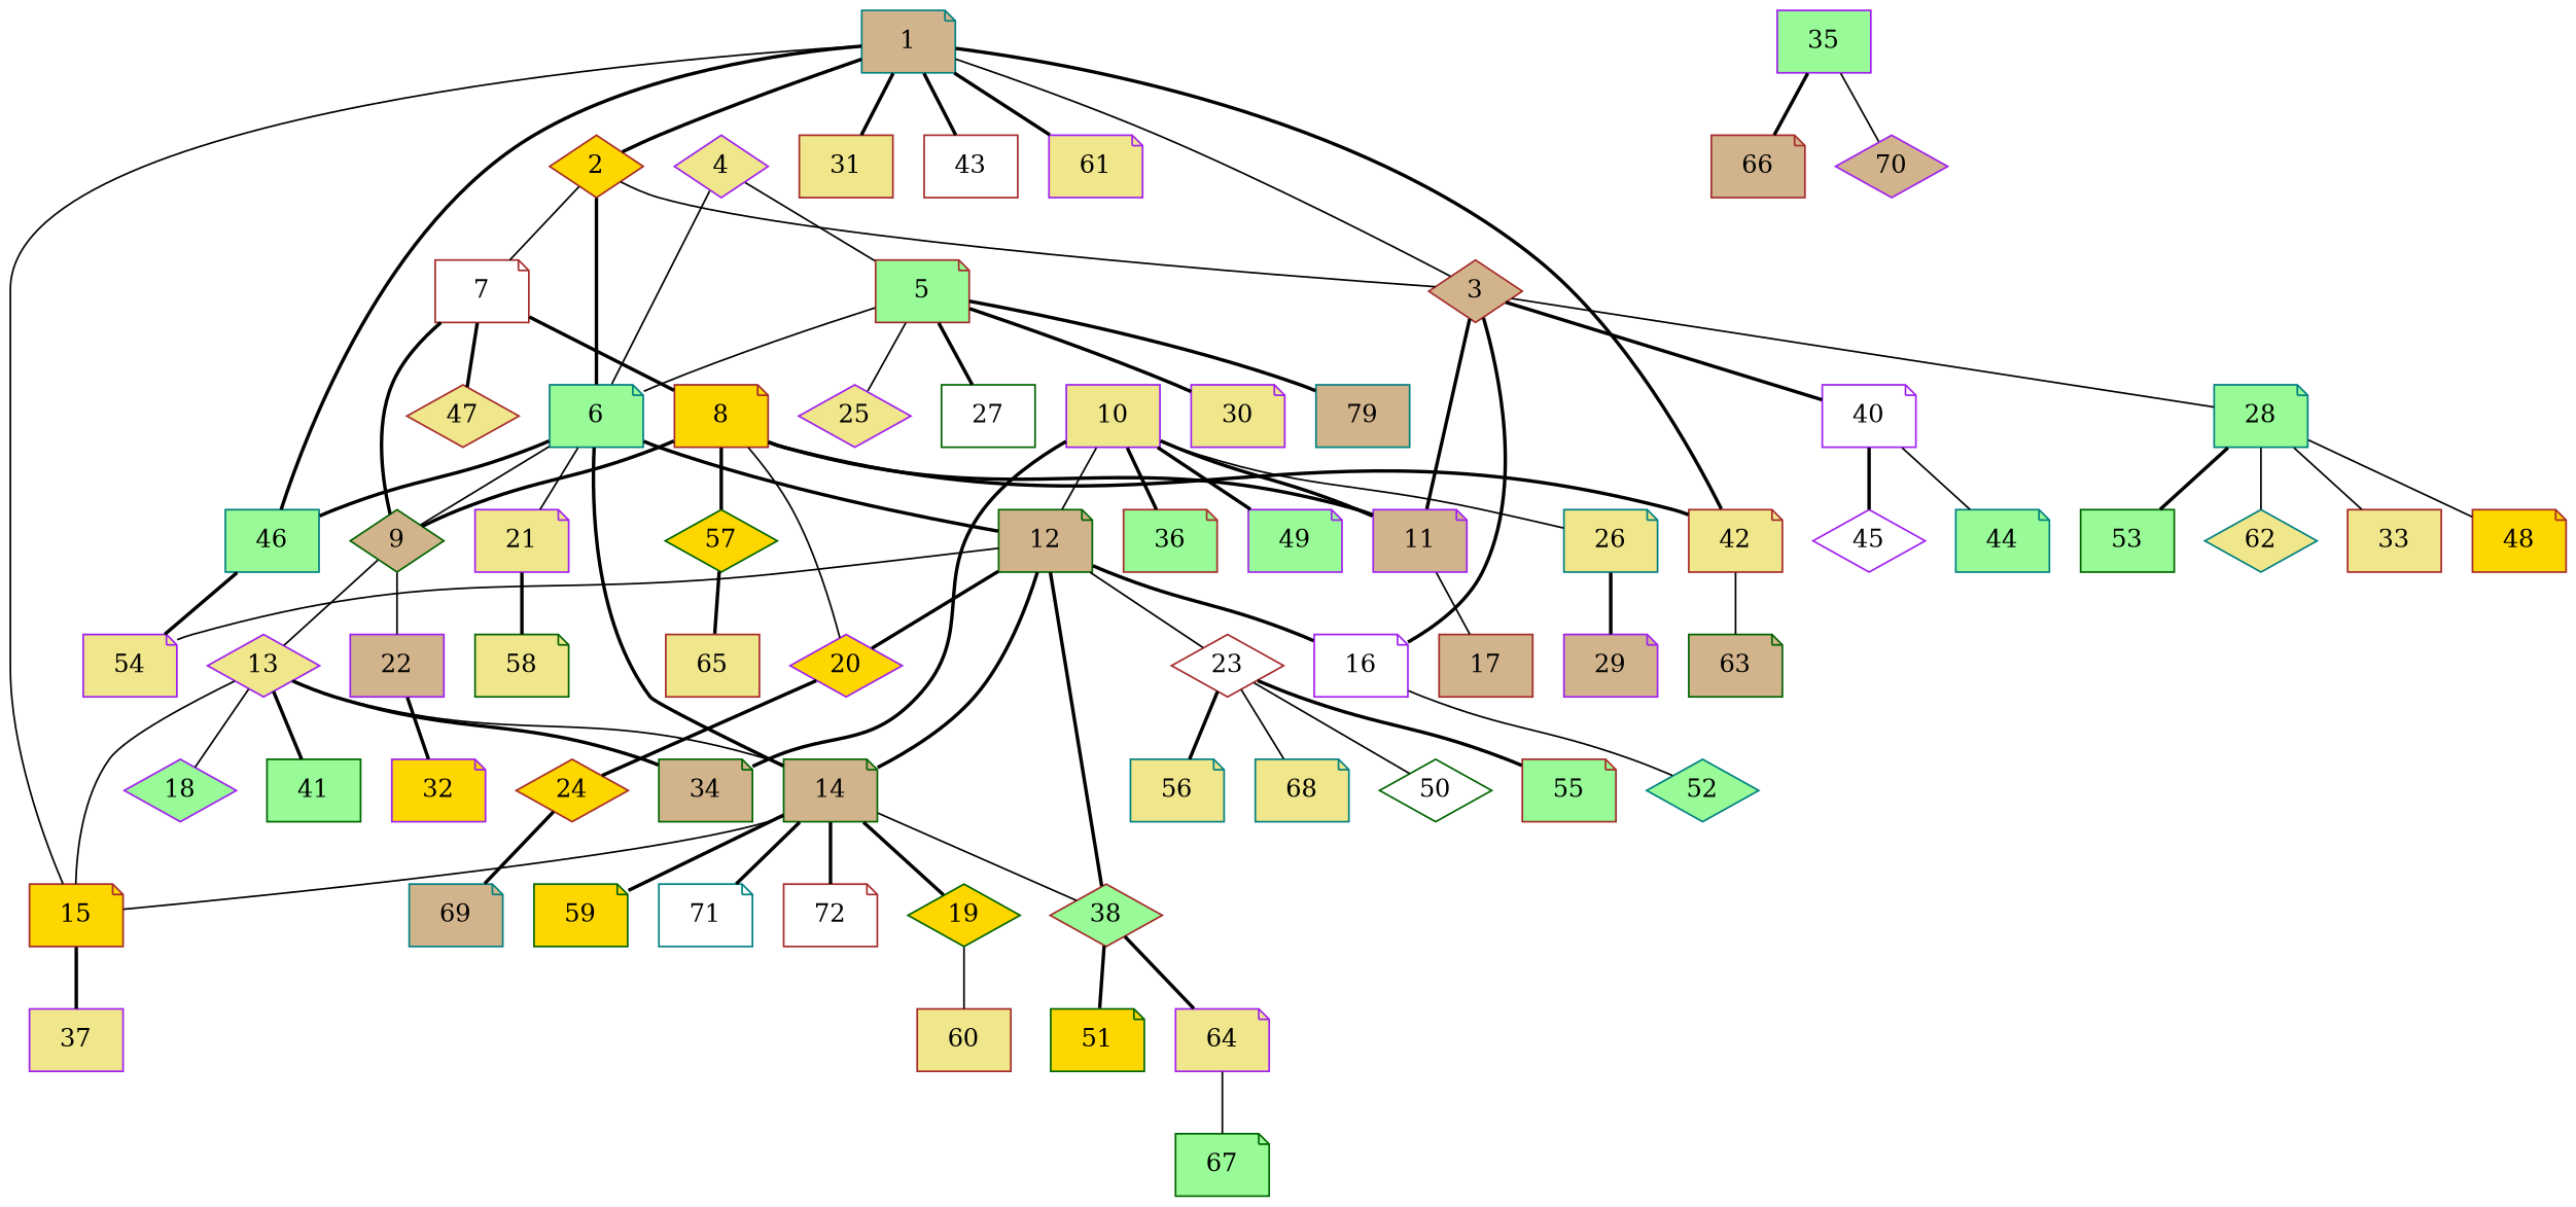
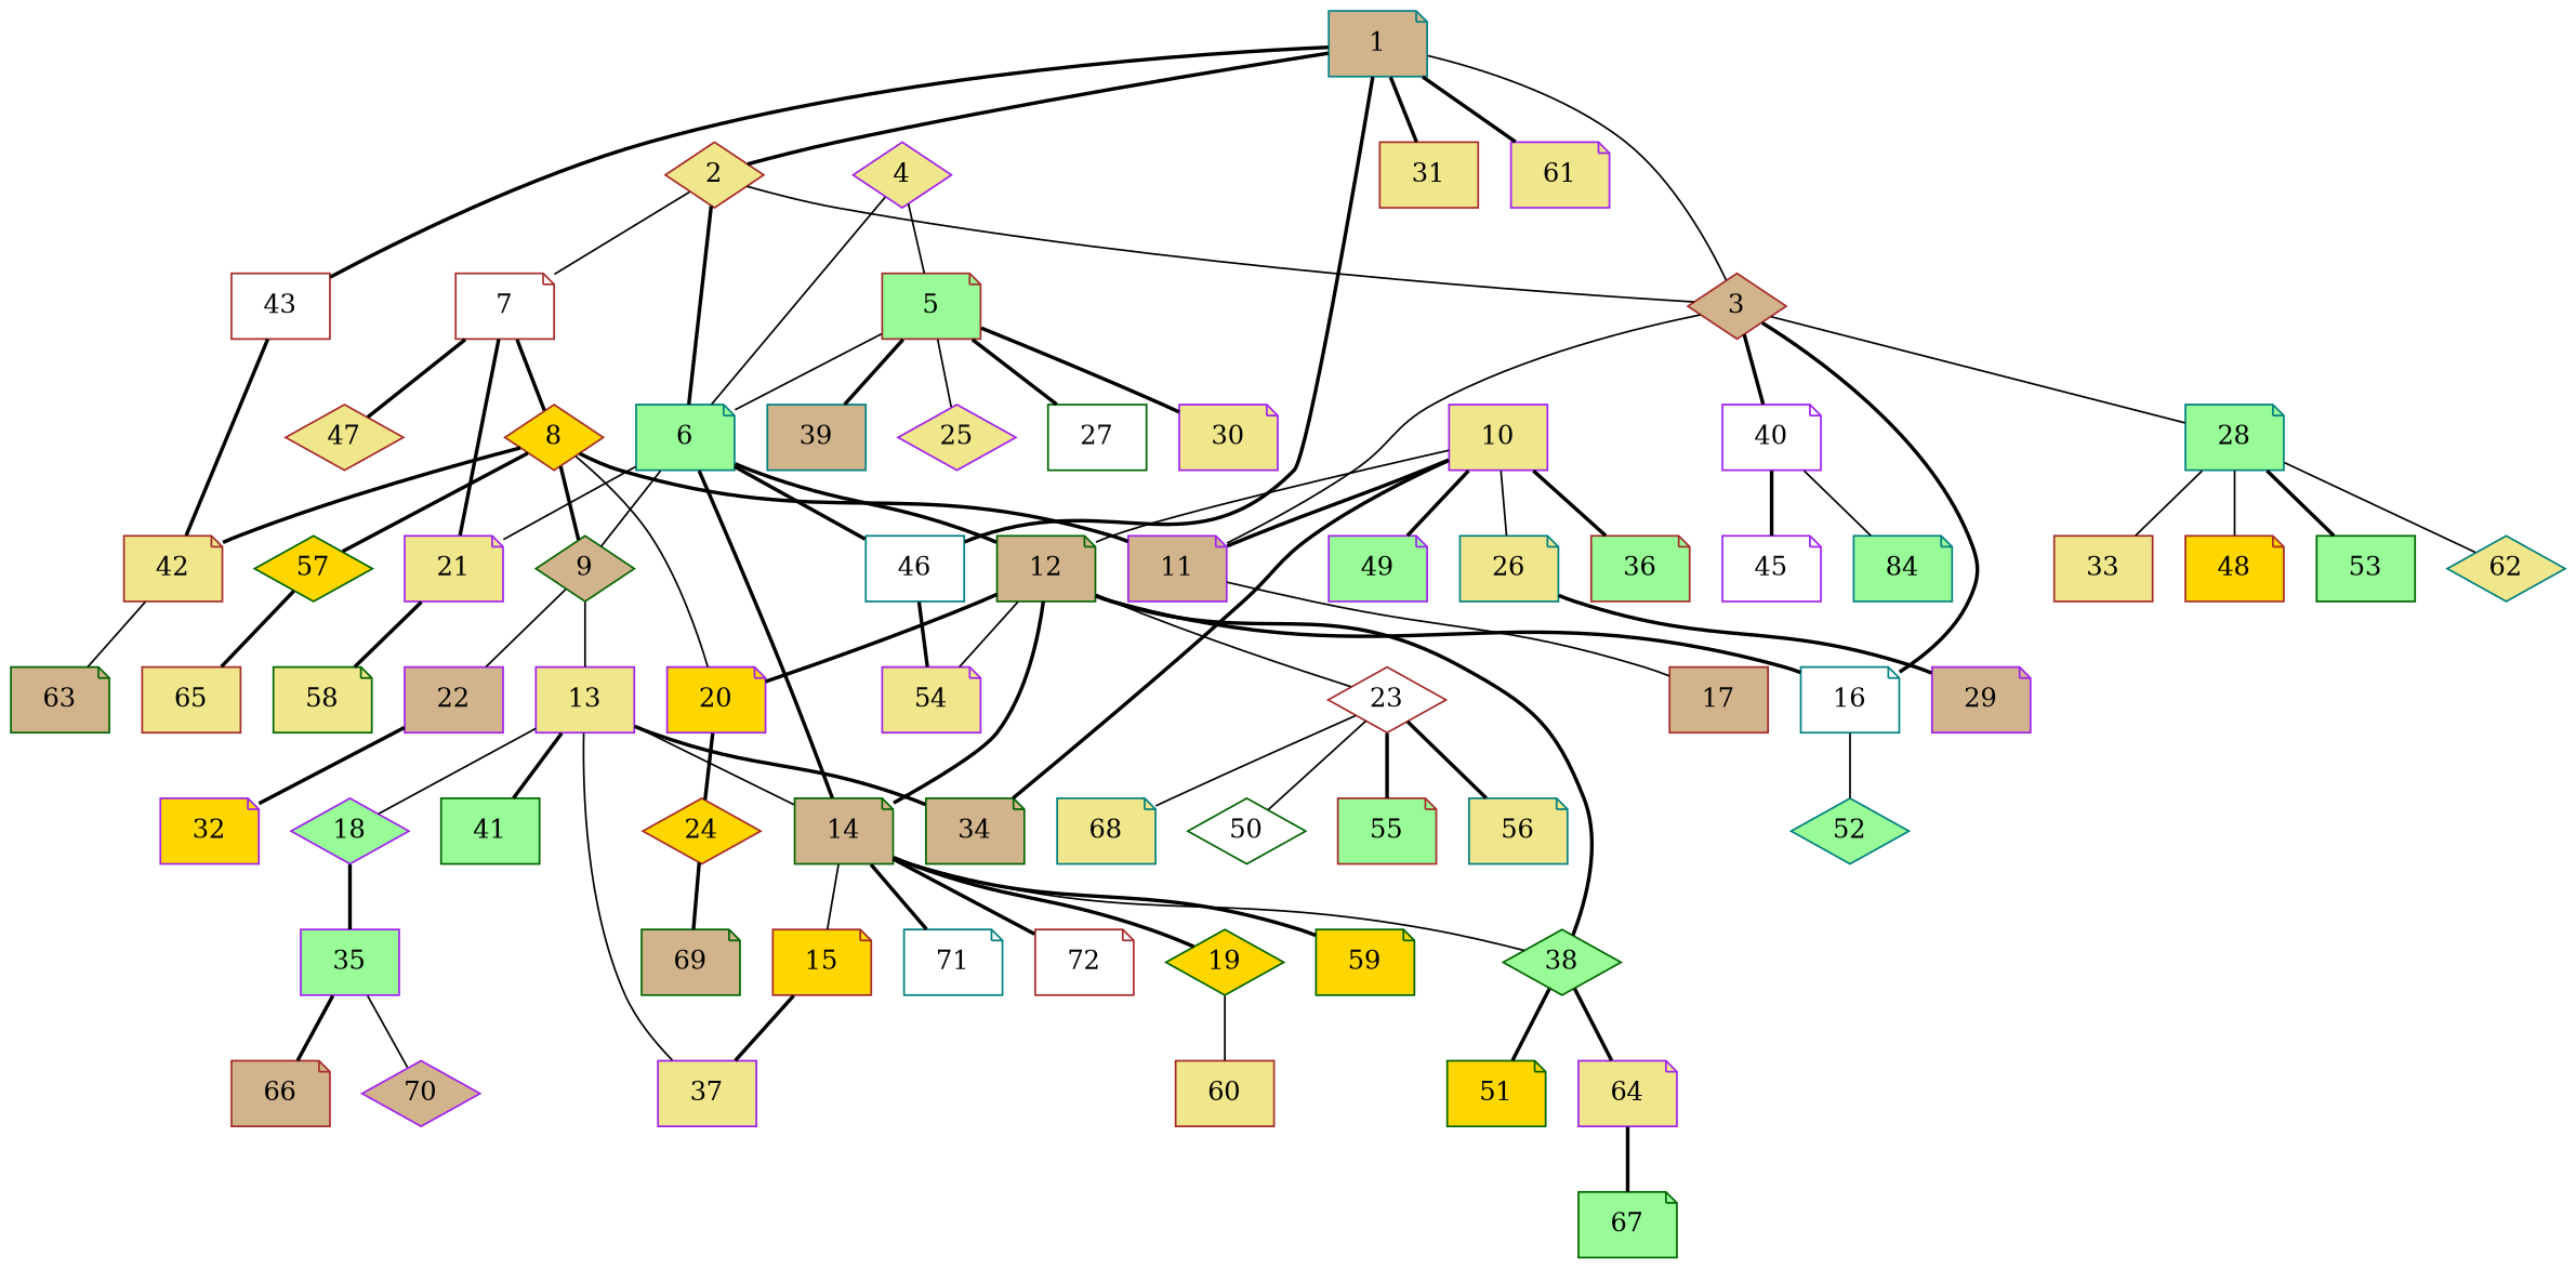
  graph {
    node [color=purple fillcolor=khaki shape=note style=filled]
    edge [style=bold]
    1 [color=teal fillcolor=tan]
-   2 [color=brown fillcolor=gold shape=diamond]
+   2 [color=brown shape=diamond]
    3 [color=brown fillcolor=tan shape=diamond]
    15 [color=brown fillcolor=gold]
    31 [color=brown shape=box]
    42 [color=brown]
    43 [color=brown fillcolor=white shape=box]
-   46 [color=teal fillcolor=palegreen shape=box]
+   46 [color=teal fillcolor=white shape=box]
    61
    6 [color=teal fillcolor=palegreen]
    7 [color=brown fillcolor=white]
    11 [fillcolor=tan]
-   16 [fillcolor=white]
+   16 [color=teal fillcolor=white]
    28 [color=teal fillcolor=palegreen]
    40 [fillcolor=white]
    37 [shape=box]
    63 [color=darkgreen fillcolor=tan]
    54
    9 [color=darkgreen fillcolor=tan shape=diamond]
    12 [color=darkgreen fillcolor=tan]
    14 [color=darkgreen fillcolor=tan]
    21
-   8 [color=brown fillcolor=gold]
+   8 [color=brown fillcolor=gold shape=diamond]
    47 [color=brown shape=diamond]
    17 [color=brown fillcolor=tan shape=box]
    52 [color=teal fillcolor=palegreen shape=diamond]
    33 [color=brown shape=box]
    48 [color=brown fillcolor=gold]
    53 [color=darkgreen fillcolor=palegreen shape=box]
    62 [color=teal shape=diamond]
-   44 [color=teal fillcolor=palegreen]
-   45 [fillcolor=white shape=diamond]
+   44 [color=teal fillcolor=palegreen label=84]
+   45 [fillcolor=white]
    4 [shape=diamond]
    5 [color=brown fillcolor=palegreen]
    25 [shape=diamond]
    27 [color=darkgreen fillcolor=white shape=box]
    30
-   39 [color=teal fillcolor=tan shape=box label=79]
-   13 [shape=diamond]
+   39 [color=teal fillcolor=tan shape=box]
+   13 [shape=box]
    22 [fillcolor=tan shape=box]
-   20 [fillcolor=gold shape=diamond]
+   20 [fillcolor=gold]
    23 [color=brown fillcolor=white shape=diamond]
-   38 [color=brown fillcolor=palegreen shape=diamond]
+   38 [color=darkgreen fillcolor=palegreen shape=diamond]
    19 [color=darkgreen fillcolor=gold shape=diamond]
    59 [color=darkgreen fillcolor=gold]
    71 [color=teal fillcolor=white]
    72 [color=brown fillcolor=white]
    58 [color=darkgreen]
    57 [color=darkgreen fillcolor=gold shape=diamond]
    24 [color=brown fillcolor=gold shape=diamond]
    65 [color=brown shape=box]
    34 [color=darkgreen fillcolor=tan]
    18 [fillcolor=palegreen shape=diamond]
    41 [color=darkgreen fillcolor=palegreen shape=box]
    32 [fillcolor=gold]
    10 [shape=box]
    26 [color=teal]
    36 [color=brown fillcolor=palegreen]
    49 [fillcolor=palegreen]
    29 [fillcolor=tan]
    50 [color=darkgreen fillcolor=white shape=diamond]
    55 [color=brown fillcolor=palegreen]
    56 [color=teal]
    68 [color=teal]
    51 [color=darkgreen fillcolor=gold]
    64
    35 [fillcolor=palegreen shape=box]
    60 [color=brown shape=box]
    66 [color=brown fillcolor=tan]
    70 [fillcolor=tan shape=diamond]
-   69 [color=teal fillcolor=tan]
+   69 [color=darkgreen fillcolor=tan]
    67 [color=darkgreen fillcolor=palegreen]
    1 -- 2
    1 -- 3 [style=solid]
-   1 -- 15 [style=solid]
    1 -- 31
-   1 -- 42
+   43 -- 42
    1 -- 43
    1 -- 46
    1 -- 61
    2 -- 3 [style=solid]
    2 -- 6
    2 -- 7 [style=solid]
-   3 -- 11
+   3 -- 11 [style=solid]
    3 -- 16
    3 -- 28 [style=solid]
    3 -- 40
    15 -- 37
    42 -- 63 [style=solid]
    46 -- 54
    6 -- 46
    6 -- 9 [style=solid]
    6 -- 12
    6 -- 14
    6 -- 21 [style=solid]
-   7 -- 9
+   7 -- 21
    7 -- 8
    7 -- 47
    11 -- 17 [style=solid]
    16 -- 52 [style=solid]
    28 -- 33 [style=solid]
    28 -- 48 [style=solid]
    28 -- 53
    28 -- 62 [style=solid]
    40 -- 44 [style=solid]
    40 -- 45
    9 -- 13 [style=solid]
    9 -- 22 [style=solid]
    12 -- 16
    12 -- 54 [style=solid]
    12 -- 14
    12 -- 20
    12 -- 23 [style=solid]
    12 -- 38
    14 -- 15 [style=solid]
    14 -- 38 [style=solid]
    14 -- 19
    14 -- 59
    14 -- 71
    14 -- 72
    21 -- 58
    8 -- 42
    8 -- 11
    8 -- 9
    8 -- 20 [style=solid]
    8 -- 57
    4 -- 6 [style=solid]
    4 -- 5 [style=solid]
    5 -- 6 [style=solid]
    5 -- 25 [style=solid]
    5 -- 27
    5 -- 30
    5 -- 39
-   13 -- 15 [style=solid]
+   13 -- 37 [style=solid]
    13 -- 14 [style=solid]
    13 -- 34
    13 -- 18 [style=solid]
    13 -- 41
    22 -- 32
    20 -- 24
    23 -- 50 [style=solid]
    23 -- 55
    23 -- 56
    23 -- 68 [style=solid]
    38 -- 51
    38 -- 64
    19 -- 60 [style=solid]
    57 -- 65
    24 -- 69
+   18 -- 35
    10 -- 11
    10 -- 12 [style=solid]
    10 -- 34
    10 -- 26 [style=solid]
    10 -- 36
    10 -- 49
    26 -- 29
-   64 -- 67 [style=solid]
+   64 -- 67
    35 -- 66
    35 -- 70 [style=solid]
  }
